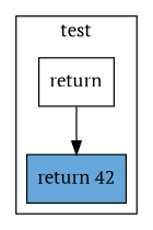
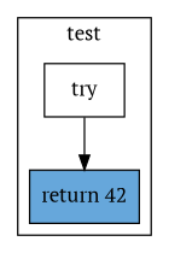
  digraph {
    fontname="PT Serif"
    node [shape=box fontname="PT Serif"]
-   n1 [label=return]
+   n1 [label=try]
    n2 [fillcolor="#66A7DB" label="return 42" style=filled]
    subgraph cluster_1 {
      label=test
      n1
      n2
    }
    n1 -> n2 [fontname="PT Serif"]
  }
